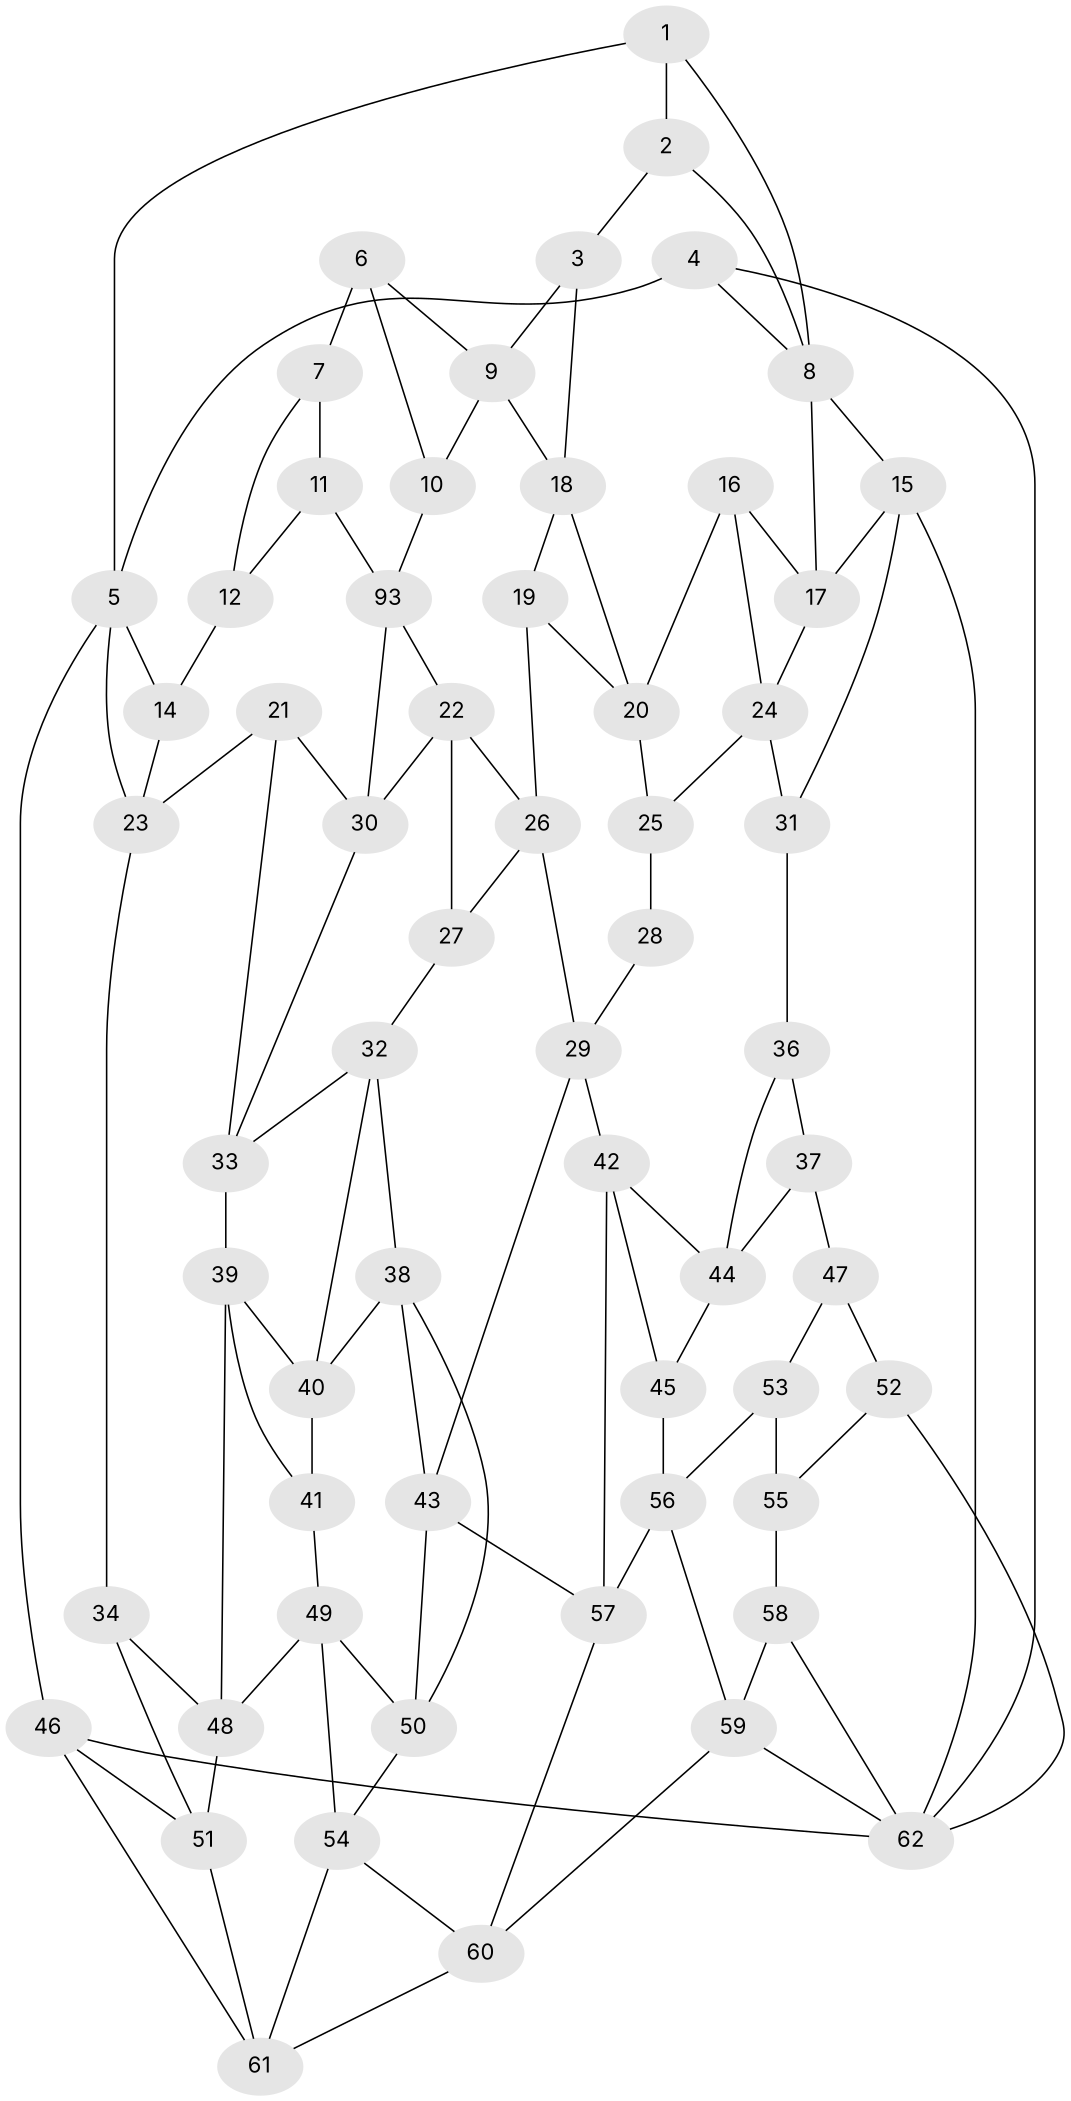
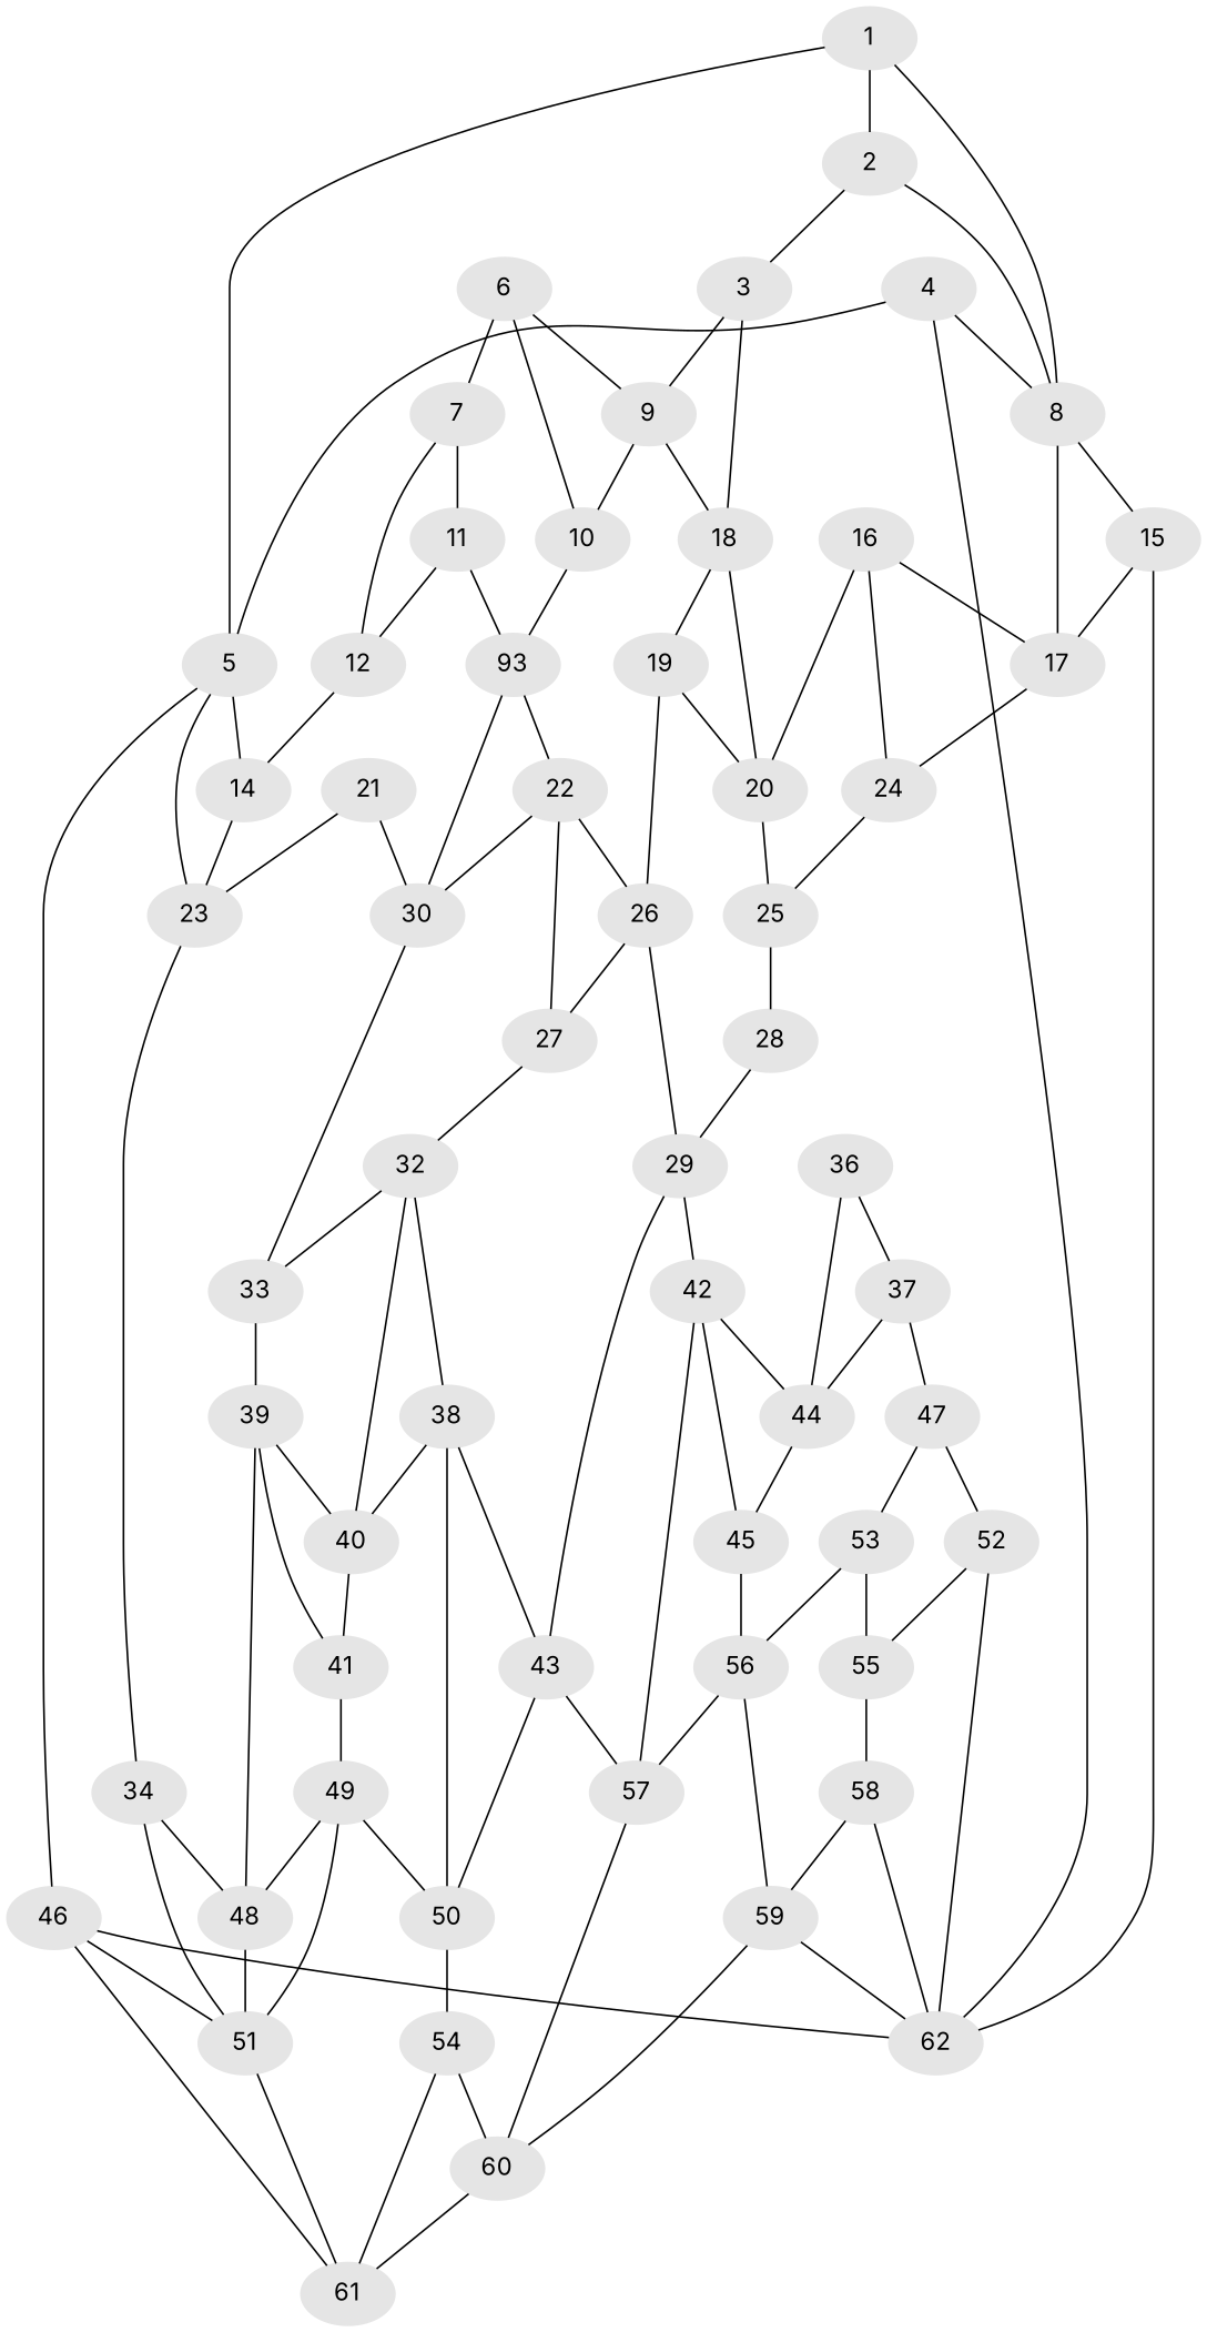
  graph {
    fontname=Inter
    node [color=gray90 fontname=Inter style=filled]
    edge [fontname=Inter weight=1.0]
    1
    2
    5
    8
    3
    14
    23
    46
    15
    17
    9
    18
    10
    16
    20
    24
    19
    4
    62
    34
    51
    61
    6
    7
    11
    12
    n27 [label=93]
-   31
    22
    30
    26
    27
    33
    36
    25
    29
    28
    21
    39
    32
    48
    42
    43
    38
    40
    44
    45
    57
    50
    37
    41
    47
    52
    53
    54
    49
    56
    60
    59
    55
    58
    1 -- 2
    1 -- 5
    1 -- 8
    2 -- 8
    2 -- 3
    5 -- 14
    5 -- 23
    5 -- 46
    8 -- 15
    8 -- 17
    3 -- 9
    3 -- 18
    14 -- 23
    23 -- 34
    46 -- 62
    46 -- 51
    46 -- 61
    15 -- 17
    15 -- 62
-   15 -- 31
    17 -- 24
    9 -- 18
    9 -- 10
    18 -- 20
    18 -- 19
    10 -- n27
    16 -- 17
    16 -- 20
    16 -- 24
    20 -- 25
-   24 -- 31
    24 -- 25
    19 -- 20
    19 -- 26
    4 -- 5
    4 -- 8 [weight=2.0]
    4 -- 62
    34 -- 51
    34 -- 48
    51 -- 61
    6 -- 9
    6 -- 10
    6 -- 7 [weight=2.0]
    7 -- 11
    7 -- 12
    11 -- 12
    11 -- n27
    12 -- 14 [weight=2.0]
    n27 -- 22
    n27 -- 30
-   31 -- 36
    22 -- 30
    22 -- 26
    22 -- 27
    30 -- 33
    26 -- 27
    26 -- 29
    27 -- 32
    33 -- 39
    36 -- 44
    36 -- 37
    25 -- 28 [weight=2.0]
    29 -- 42
    29 -- 43
    28 -- 29
    21 -- 23
    21 -- 30
-   21 -- 33
    39 -- 48
    39 -- 40
    39 -- 41
    32 -- 33
    32 -- 38
    32 -- 40
    48 -- 51
    42 -- 44
    42 -- 45
    42 -- 57
    43 -- 57
    43 -- 50
    38 -- 43
    38 -- 40
    38 -- 50
    40 -- 41
    44 -- 45
    45 -- 56
    57 -- 60
    50 -- 54
    37 -- 44
    37 -- 47
    41 -- 49
    47 -- 52
    47 -- 53
    52 -- 62
    52 -- 55
    53 -- 56
    53 -- 55 [weight=2.0]
    54 -- 61
    54 -- 60
    49 -- 48
    49 -- 50
-   49 -- 54
+   49 -- 51
    56 -- 57
    56 -- 59
    60 -- 61
    59 -- 62
    59 -- 60
    55 -- 58
    58 -- 62
    58 -- 59
  }
